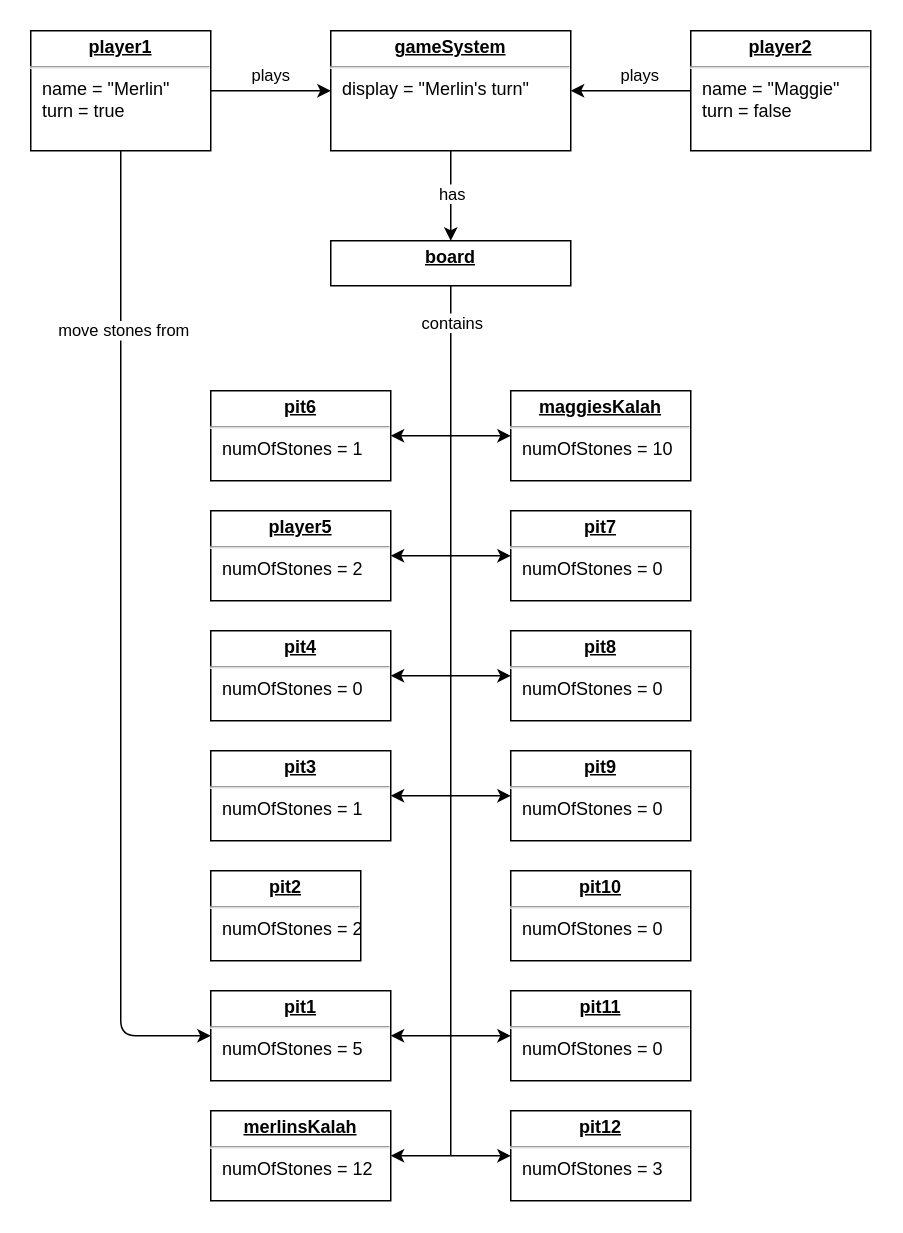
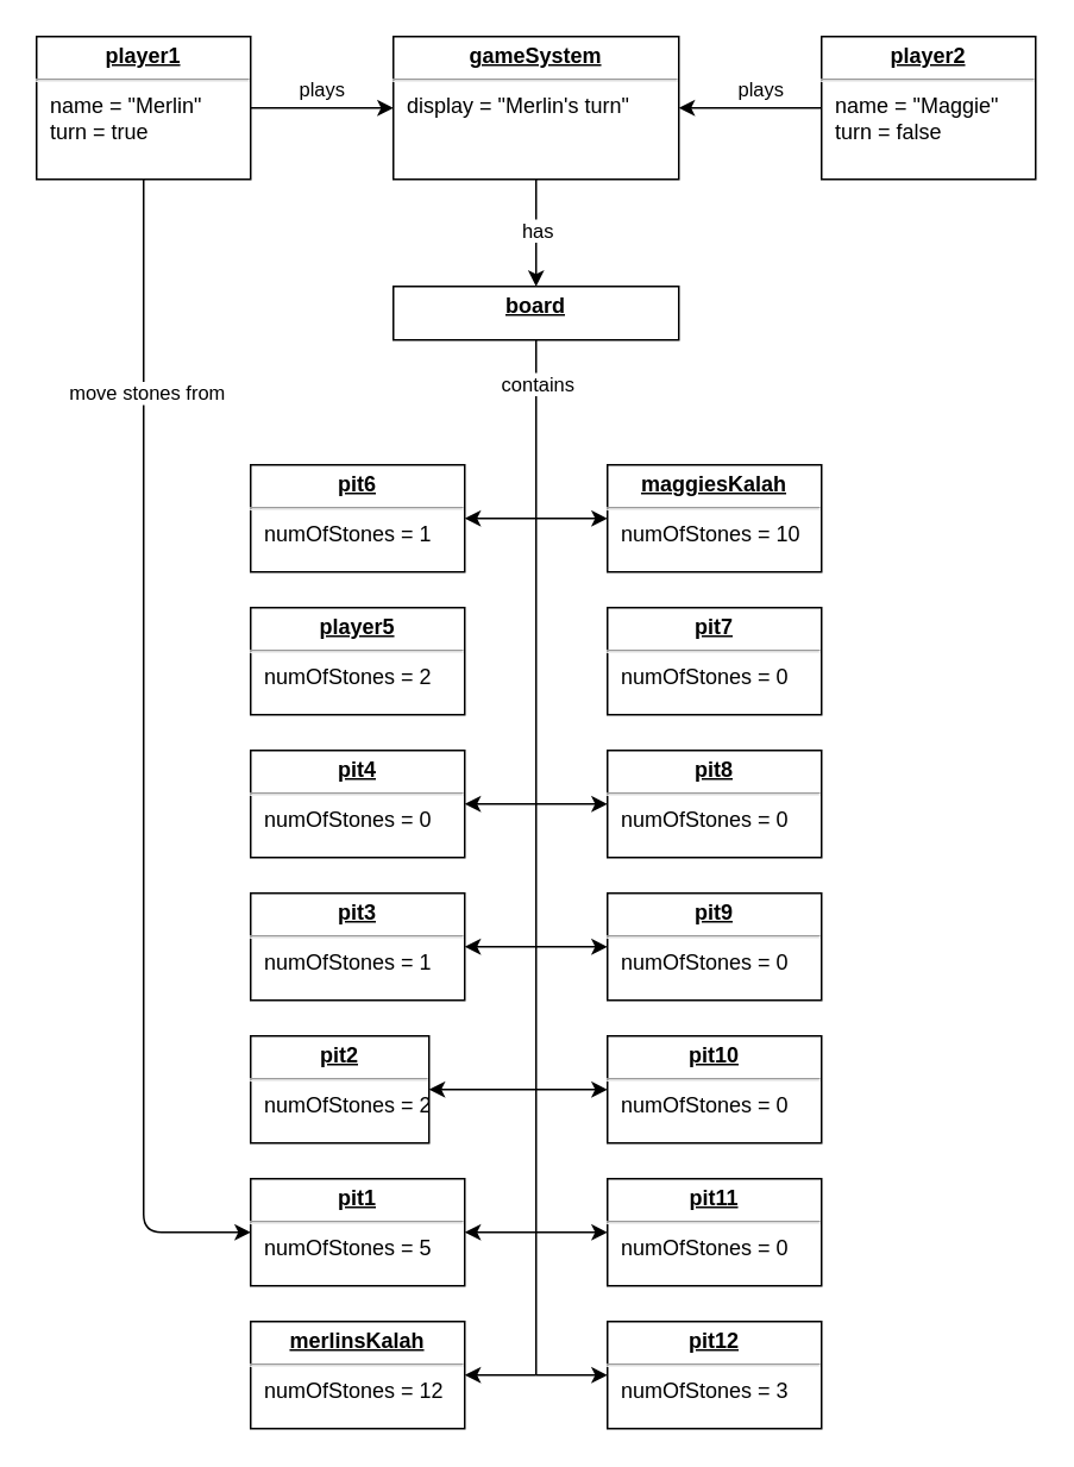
  <mxCell id="0" />
  <mxCell id="1" parent="0" />
  <mxCell id="2" value="&lt;p style=&quot;margin: 0px ; margin-top: 4px ; text-align: center ; text-decoration: underline&quot;&gt;&lt;b&gt;board&lt;/b&gt;&lt;/p&gt;" style="verticalAlign=top;align=left;overflow=fill;fontSize=12;fontFamily=Helvetica;html=1;" vertex="1" parent="1"><mxGeometry x="220" y="160" width="160" height="30" as="geometry" /></mxCell>
  <mxCell id="3" value="" style="endArrow=classic;html=1;exitX=0.5;exitY=1;exitDx=0;exitDy=0;entryX=0.5;entryY=0;entryDx=0;entryDy=0;" edge="1" parent="1" source="30" target="2"><mxGeometry width="50" height="50" relative="1" as="geometry"><mxPoint x="330" y="220" as="sourcePoint" /><mxPoint x="300" y="100" as="targetPoint" /></mxGeometry></mxCell>
  <mxCell id="4" value="has" style="edgeLabel;html=1;align=center;verticalAlign=middle;resizable=0;points=[];" vertex="1" connectable="0" parent="3"><mxGeometry x="-0.075" y="-1" relative="1" as="geometry"><mxPoint x="1" as="offset" /></mxGeometry></mxCell>
  <mxCell id="5" value="&lt;p style=&quot;margin: 0px ; margin-top: 4px ; text-align: center ; text-decoration: underline&quot;&gt;&lt;b&gt;pit6&lt;/b&gt;&lt;/p&gt;&lt;hr&gt;&lt;p style=&quot;margin: 0px ; margin-left: 8px&quot;&gt;numOfStones = 1&lt;/p&gt;" style="verticalAlign=top;align=left;overflow=fill;fontSize=12;fontFamily=Helvetica;html=1;" vertex="1" parent="1"><mxGeometry x="140" y="260" width="120" height="60" as="geometry" /></mxCell>
  <mxCell id="6" value="&lt;p style=&quot;margin: 0px ; margin-top: 4px ; text-align: center ; text-decoration: underline&quot;&gt;&lt;b&gt;player5&lt;/b&gt;&lt;/p&gt;&lt;hr&gt;&lt;p style=&quot;margin: 0px ; margin-left: 8px&quot;&gt;numOfStones = 2&lt;/p&gt;" style="verticalAlign=top;align=left;overflow=fill;fontSize=12;fontFamily=Helvetica;html=1;" vertex="1" parent="1"><mxGeometry x="140" y="340" width="120" height="60" as="geometry" /></mxCell>
  <mxCell id="7" value="&lt;p style=&quot;margin: 0px ; margin-top: 4px ; text-align: center ; text-decoration: underline&quot;&gt;&lt;b&gt;pit7&lt;/b&gt;&lt;/p&gt;&lt;hr&gt;&lt;p style=&quot;margin: 0px ; margin-left: 8px&quot;&gt;numOfStones = 0&lt;/p&gt;" style="verticalAlign=top;align=left;overflow=fill;fontSize=12;fontFamily=Helvetica;html=1;" parent="1" vertex="1"><mxGeometry x="340" y="340" width="120" height="60" as="geometry" /></mxCell>
  <mxCell id="8" value="&lt;p style=&quot;margin: 0px ; margin-top: 4px ; text-align: center ; text-decoration: underline&quot;&gt;&lt;b&gt;pit8&lt;/b&gt;&lt;/p&gt;&lt;hr&gt;&lt;p style=&quot;margin: 0px ; margin-left: 8px&quot;&gt;numOfStones = 0&lt;/p&gt;" style="verticalAlign=top;align=left;overflow=fill;fontSize=12;fontFamily=Helvetica;html=1;" parent="1" vertex="1"><mxGeometry x="340" y="420" width="120" height="60" as="geometry" /></mxCell>
  <mxCell id="9" value="&lt;p style=&quot;margin: 0px ; margin-top: 4px ; text-align: center ; text-decoration: underline&quot;&gt;&lt;b&gt;pit4&lt;/b&gt;&lt;/p&gt;&lt;hr&gt;&lt;p style=&quot;margin: 0px ; margin-left: 8px&quot;&gt;numOfStones = 0&lt;/p&gt;" style="verticalAlign=top;align=left;overflow=fill;fontSize=12;fontFamily=Helvetica;html=1;" vertex="1" parent="1"><mxGeometry x="140" y="420" width="120" height="60" as="geometry" /></mxCell>
  <mxCell id="10" value="" style="group" vertex="1" connectable="0" parent="1"><mxGeometry x="140" y="740" width="320" height="60" as="geometry" /></mxCell>
  <mxCell id="11" value="" style="endArrow=none;html=1;entryX=0.5;entryY=1;entryDx=0;entryDy=0;" parent="10" target="2" edge="1"><mxGeometry x="100" y="-420" width="50" height="50" as="geometry"><mxPoint x="160" y="30" as="sourcePoint" /><mxPoint x="100" y="-180" as="targetPoint" /></mxGeometry></mxCell>
  <mxCell id="12" value="contains" style="edgeLabel;html=1;align=center;verticalAlign=middle;resizable=0;points=[];" parent="11" vertex="1" connectable="0"><mxGeometry x="0.722" y="-1" relative="1" as="geometry"><mxPoint x="-1" y="-57" as="offset" /></mxGeometry></mxCell>
  <mxCell id="13" value="" style="endArrow=classic;html=1;" parent="10" edge="1"><mxGeometry x="100" y="-420" width="50" height="50" as="geometry"><mxPoint x="160" y="30" as="sourcePoint" /><mxPoint x="200" y="30" as="targetPoint" /></mxGeometry></mxCell>
  <mxCell id="14" value="&lt;p style=&quot;margin: 0px ; margin-top: 4px ; text-align: center ; text-decoration: underline&quot;&gt;&lt;b&gt;merlinsKalah&lt;/b&gt;&lt;/p&gt;&lt;hr&gt;&lt;p style=&quot;margin: 0px ; margin-left: 8px&quot;&gt;numOfStones = 12&lt;/p&gt;" style="verticalAlign=top;align=left;overflow=fill;fontSize=12;fontFamily=Helvetica;html=1;" vertex="1" parent="10"><mxGeometry width="120" height="60" as="geometry" /></mxCell>
  <mxCell id="15" value="" style="endArrow=classic;html=1;entryX=1;entryY=0.5;entryDx=0;entryDy=0;" edge="1" parent="10" target="14"><mxGeometry x="110" y="-410" width="50" height="50" as="geometry"><mxPoint x="160" y="30" as="sourcePoint" /><mxPoint x="210" y="-120" as="targetPoint" /></mxGeometry></mxCell>
  <mxCell id="16" value="&lt;p style=&quot;margin: 0px ; margin-top: 4px ; text-align: center ; text-decoration: underline&quot;&gt;&lt;b&gt;pit12&lt;/b&gt;&lt;/p&gt;&lt;hr&gt;&lt;p style=&quot;margin: 0px ; margin-left: 8px&quot;&gt;numOfStones = 3&lt;/p&gt;" style="verticalAlign=top;align=left;overflow=fill;fontSize=12;fontFamily=Helvetica;html=1;" parent="10" vertex="1"><mxGeometry x="200" width="120" height="60" as="geometry" /></mxCell>
  <mxCell id="17" value="&lt;p style=&quot;margin: 0px ; margin-top: 4px ; text-align: center ; text-decoration: underline&quot;&gt;&lt;b&gt;pit3&lt;/b&gt;&lt;/p&gt;&lt;hr&gt;&lt;p style=&quot;margin: 0px ; margin-left: 8px&quot;&gt;numOfStones = 1&lt;/p&gt;" style="verticalAlign=top;align=left;overflow=fill;fontSize=12;fontFamily=Helvetica;html=1;" vertex="1" parent="1"><mxGeometry x="140" y="500" width="120" height="60" as="geometry" /></mxCell>
  <mxCell id="18" value="&lt;p style=&quot;margin: 0px ; margin-top: 4px ; text-align: center ; text-decoration: underline&quot;&gt;&lt;b&gt;pit2&lt;/b&gt;&lt;/p&gt;&lt;hr&gt;&lt;p style=&quot;margin: 0px ; margin-left: 8px&quot;&gt;numOfStones = 2&lt;/p&gt;" style="verticalAlign=top;align=left;overflow=fill;fontSize=12;fontFamily=Helvetica;html=1;" vertex="1" parent="1"><mxGeometry x="140" y="580" width="100" height="60" as="geometry" /></mxCell>
  <mxCell id="19" value="&lt;p style=&quot;margin: 0px ; margin-top: 4px ; text-align: center ; text-decoration: underline&quot;&gt;&lt;b&gt;pit1&lt;/b&gt;&lt;/p&gt;&lt;hr&gt;&lt;p style=&quot;margin: 0px ; margin-left: 8px&quot;&gt;numOfStones = 5&lt;/p&gt;" style="verticalAlign=top;align=left;overflow=fill;fontSize=12;fontFamily=Helvetica;html=1;" vertex="1" parent="1"><mxGeometry x="140" y="660" width="120" height="60" as="geometry" /></mxCell>
  <mxCell id="20" value="&lt;p style=&quot;margin: 0px ; margin-top: 4px ; text-align: center ; text-decoration: underline&quot;&gt;&lt;b&gt;pit9&lt;/b&gt;&lt;/p&gt;&lt;hr&gt;&lt;p style=&quot;margin: 0px ; margin-left: 8px&quot;&gt;numOfStones = 0&lt;/p&gt;" style="verticalAlign=top;align=left;overflow=fill;fontSize=12;fontFamily=Helvetica;html=1;" vertex="1" parent="1"><mxGeometry x="340" y="500" width="120" height="60" as="geometry" /></mxCell>
  <mxCell id="21" value="&lt;p style=&quot;margin: 0px ; margin-top: 4px ; text-align: center ; text-decoration: underline&quot;&gt;&lt;b&gt;pit10&lt;/b&gt;&lt;/p&gt;&lt;hr&gt;&lt;p style=&quot;margin: 0px ; margin-left: 8px&quot;&gt;numOfStones = 0&lt;/p&gt;" style="verticalAlign=top;align=left;overflow=fill;fontSize=12;fontFamily=Helvetica;html=1;" vertex="1" parent="1"><mxGeometry x="340" y="580" width="120" height="60" as="geometry" /></mxCell>
  <mxCell id="22" value="&lt;p style=&quot;margin: 0px ; margin-top: 4px ; text-align: center ; text-decoration: underline&quot;&gt;&lt;b&gt;pit11&lt;/b&gt;&lt;/p&gt;&lt;hr&gt;&lt;p style=&quot;margin: 0px ; margin-left: 8px&quot;&gt;numOfStones = 0&lt;/p&gt;" style="verticalAlign=top;align=left;overflow=fill;fontSize=12;fontFamily=Helvetica;html=1;" vertex="1" parent="1"><mxGeometry x="340" y="660" width="120" height="60" as="geometry" /></mxCell>
  <mxCell id="23" value="" style="endArrow=classic;startArrow=classic;html=1;exitX=1;exitY=0.5;exitDx=0;exitDy=0;entryX=0;entryY=0.5;entryDx=0;entryDy=0;" edge="1" parent="1" source="5" target="39"><mxGeometry width="50" height="50" relative="1" as="geometry"><mxPoint x="330" y="530" as="sourcePoint" /><mxPoint x="380" y="480" as="targetPoint" /></mxGeometry></mxCell>
- <mxCell id="24" value="" style="endArrow=classic;startArrow=classic;html=1;exitX=1;exitY=0.5;exitDx=0;exitDy=0;entryX=0;entryY=0.5;entryDx=0;entryDy=0;" edge="1" parent="1" source="6" target="7"><mxGeometry width="50" height="50" relative="1" as="geometry"><mxPoint x="270" y="300" as="sourcePoint" /><mxPoint x="350" y="300" as="targetPoint" /></mxGeometry></mxCell>
  <mxCell id="25" value="" style="endArrow=classic;startArrow=classic;html=1;exitX=1;exitY=0.5;exitDx=0;exitDy=0;entryX=0;entryY=0.5;entryDx=0;entryDy=0;" edge="1" parent="1" source="9" target="8"><mxGeometry width="50" height="50" relative="1" as="geometry"><mxPoint x="280" y="310" as="sourcePoint" /><mxPoint x="360" y="310" as="targetPoint" /></mxGeometry></mxCell>
  <mxCell id="26" value="" style="endArrow=classic;startArrow=classic;html=1;exitX=1;exitY=0.5;exitDx=0;exitDy=0;" edge="1" parent="1" source="17"><mxGeometry width="50" height="50" relative="1" as="geometry"><mxPoint x="290" y="320" as="sourcePoint" /><mxPoint x="340" y="530" as="targetPoint" /></mxGeometry></mxCell>
+ <mxCell id="27" value="" style="endArrow=classic;startArrow=classic;html=1;exitX=1;exitY=0.5;exitDx=0;exitDy=0;entryX=0;entryY=0.5;entryDx=0;entryDy=0;" edge="1" parent="1" source="18" target="21"><mxGeometry width="50" height="50" relative="1" as="geometry"><mxPoint x="270" y="540" as="sourcePoint" /><mxPoint x="350" y="540" as="targetPoint" /></mxGeometry></mxCell>
  <mxCell id="28" value="" style="endArrow=classic;startArrow=classic;html=1;exitX=1;exitY=0.5;exitDx=0;exitDy=0;entryX=0;entryY=0.5;entryDx=0;entryDy=0;" edge="1" parent="1" source="19" target="22"><mxGeometry width="50" height="50" relative="1" as="geometry"><mxPoint x="280" y="550" as="sourcePoint" /><mxPoint x="360" y="550" as="targetPoint" /></mxGeometry></mxCell>
  <mxCell id="29" value="" style="group" vertex="1" connectable="0" parent="1"><mxGeometry x="20" y="20" width="560" height="80" as="geometry" /></mxCell>
  <mxCell id="30" value="&lt;p style=&quot;margin: 0px ; margin-top: 4px ; text-align: center ; text-decoration: underline&quot;&gt;&lt;b&gt;gameSystem&lt;/b&gt;&lt;/p&gt;&lt;hr&gt;&lt;p style=&quot;margin: 0px ; margin-left: 8px&quot;&gt;display = &quot;Merlin's turn&quot;&lt;/p&gt;" style="verticalAlign=top;align=left;overflow=fill;fontSize=12;fontFamily=Helvetica;html=1;" parent="29" vertex="1"><mxGeometry x="200" width="160" height="80" as="geometry" /></mxCell>
  <mxCell id="31" value="&lt;p style=&quot;margin: 0px ; margin-top: 4px ; text-align: center ; text-decoration: underline&quot;&gt;&lt;b&gt;player1&lt;/b&gt;&lt;/p&gt;&lt;hr&gt;&lt;p style=&quot;margin: 0px ; margin-left: 8px&quot;&gt;name = &quot;Merlin&quot;&lt;br&gt;turn = true&lt;/p&gt;" style="verticalAlign=top;align=left;overflow=fill;fontSize=12;fontFamily=Helvetica;html=1;" parent="29" vertex="1"><mxGeometry width="120" height="80" as="geometry" /></mxCell>
  <mxCell id="32" value="&lt;p style=&quot;margin: 0px ; margin-top: 4px ; text-align: center ; text-decoration: underline&quot;&gt;&lt;b&gt;player2&lt;/b&gt;&lt;/p&gt;&lt;hr&gt;&lt;p style=&quot;margin: 0px ; margin-left: 8px&quot;&gt;name = &quot;Maggie&quot;&lt;br&gt;turn = false&lt;/p&gt;" style="verticalAlign=top;align=left;overflow=fill;fontSize=12;fontFamily=Helvetica;html=1;" vertex="1" parent="29"><mxGeometry x="440" width="120" height="80" as="geometry" /></mxCell>
  <mxCell id="33" value="" style="group" vertex="1" connectable="0" parent="29"><mxGeometry x="140" y="20" width="40" height="20" as="geometry" /></mxCell>
  <mxCell id="34" value="&lt;font style=&quot;font-size: 11px&quot;&gt;plays&lt;/font&gt;" style="text;html=1;align=center;verticalAlign=middle;resizable=0;points=[];autosize=1;strokeColor=none;fillColor=none;" vertex="1" parent="33"><mxGeometry width="40" height="20" as="geometry" /></mxCell>
  <mxCell id="35" value="" style="group" vertex="1" connectable="0" parent="29"><mxGeometry x="386" y="20" width="40" height="20" as="geometry" /></mxCell>
  <mxCell id="36" value="&lt;font style=&quot;font-size: 11px&quot;&gt;plays&lt;/font&gt;" style="text;html=1;align=center;verticalAlign=middle;resizable=0;points=[];autosize=1;strokeColor=none;fillColor=none;" vertex="1" parent="35"><mxGeometry width="40" height="20" as="geometry" /></mxCell>
  <mxCell id="37" value="" style="endArrow=classic;html=1;exitX=1;exitY=0.5;exitDx=0;exitDy=0;entryX=0;entryY=0.5;entryDx=0;entryDy=0;" edge="1" parent="29" source="31" target="30"><mxGeometry width="50" height="50" relative="1" as="geometry"><mxPoint x="390" y="420" as="sourcePoint" /><mxPoint x="440" y="370" as="targetPoint" /></mxGeometry></mxCell>
  <mxCell id="38" value="" style="endArrow=classic;html=1;exitX=0;exitY=0.5;exitDx=0;exitDy=0;entryX=1;entryY=0.5;entryDx=0;entryDy=0;" edge="1" parent="29" source="32" target="30"><mxGeometry width="50" height="50" relative="1" as="geometry"><mxPoint x="210" y="170" as="sourcePoint" /><mxPoint x="290" y="170" as="targetPoint" /></mxGeometry></mxCell>
  <mxCell id="39" value="&lt;p style=&quot;margin: 0px ; margin-top: 4px ; text-align: center ; text-decoration: underline&quot;&gt;&lt;b&gt;maggiesKalah&lt;/b&gt;&lt;/p&gt;&lt;hr&gt;&lt;p style=&quot;margin: 0px ; margin-left: 8px&quot;&gt;numOfStones = 10&lt;/p&gt;" style="verticalAlign=top;align=left;overflow=fill;fontSize=12;fontFamily=Helvetica;html=1;" parent="1" vertex="1"><mxGeometry x="340" y="260" width="120" height="60" as="geometry" /></mxCell>
  <mxCell id="40" value="" style="endArrow=classic;html=1;exitX=0.5;exitY=1;exitDx=0;exitDy=0;entryX=0;entryY=0.5;entryDx=0;entryDy=0;" edge="1" parent="1" source="31" target="19"><mxGeometry width="50" height="50" relative="1" as="geometry"><mxPoint x="150" y="70" as="sourcePoint" /><mxPoint x="230" y="70" as="targetPoint" /><Array as="points"><mxPoint x="80" y="690" /></Array></mxGeometry></mxCell>
  <mxCell id="41" value="move stones from" style="edgeLabel;html=1;align=center;verticalAlign=middle;resizable=0;points=[];" vertex="1" connectable="0" parent="40"><mxGeometry x="-0.634" y="1" relative="1" as="geometry"><mxPoint as="offset" /></mxGeometry></mxCell>
